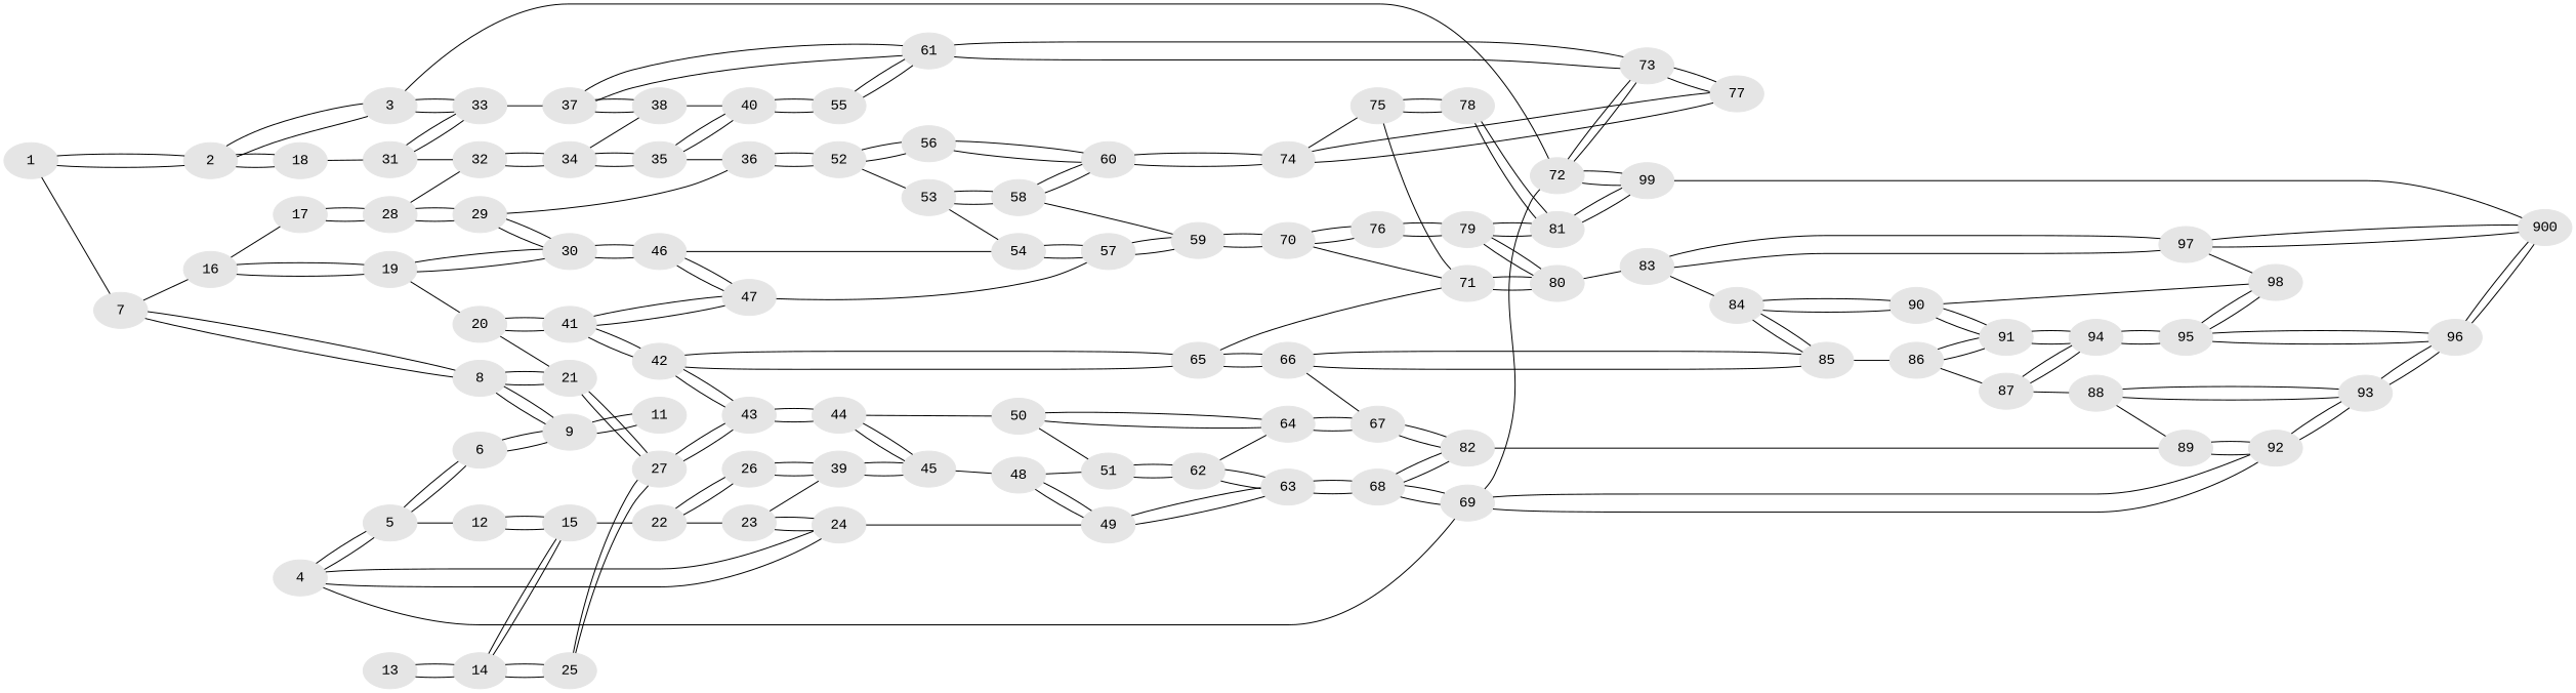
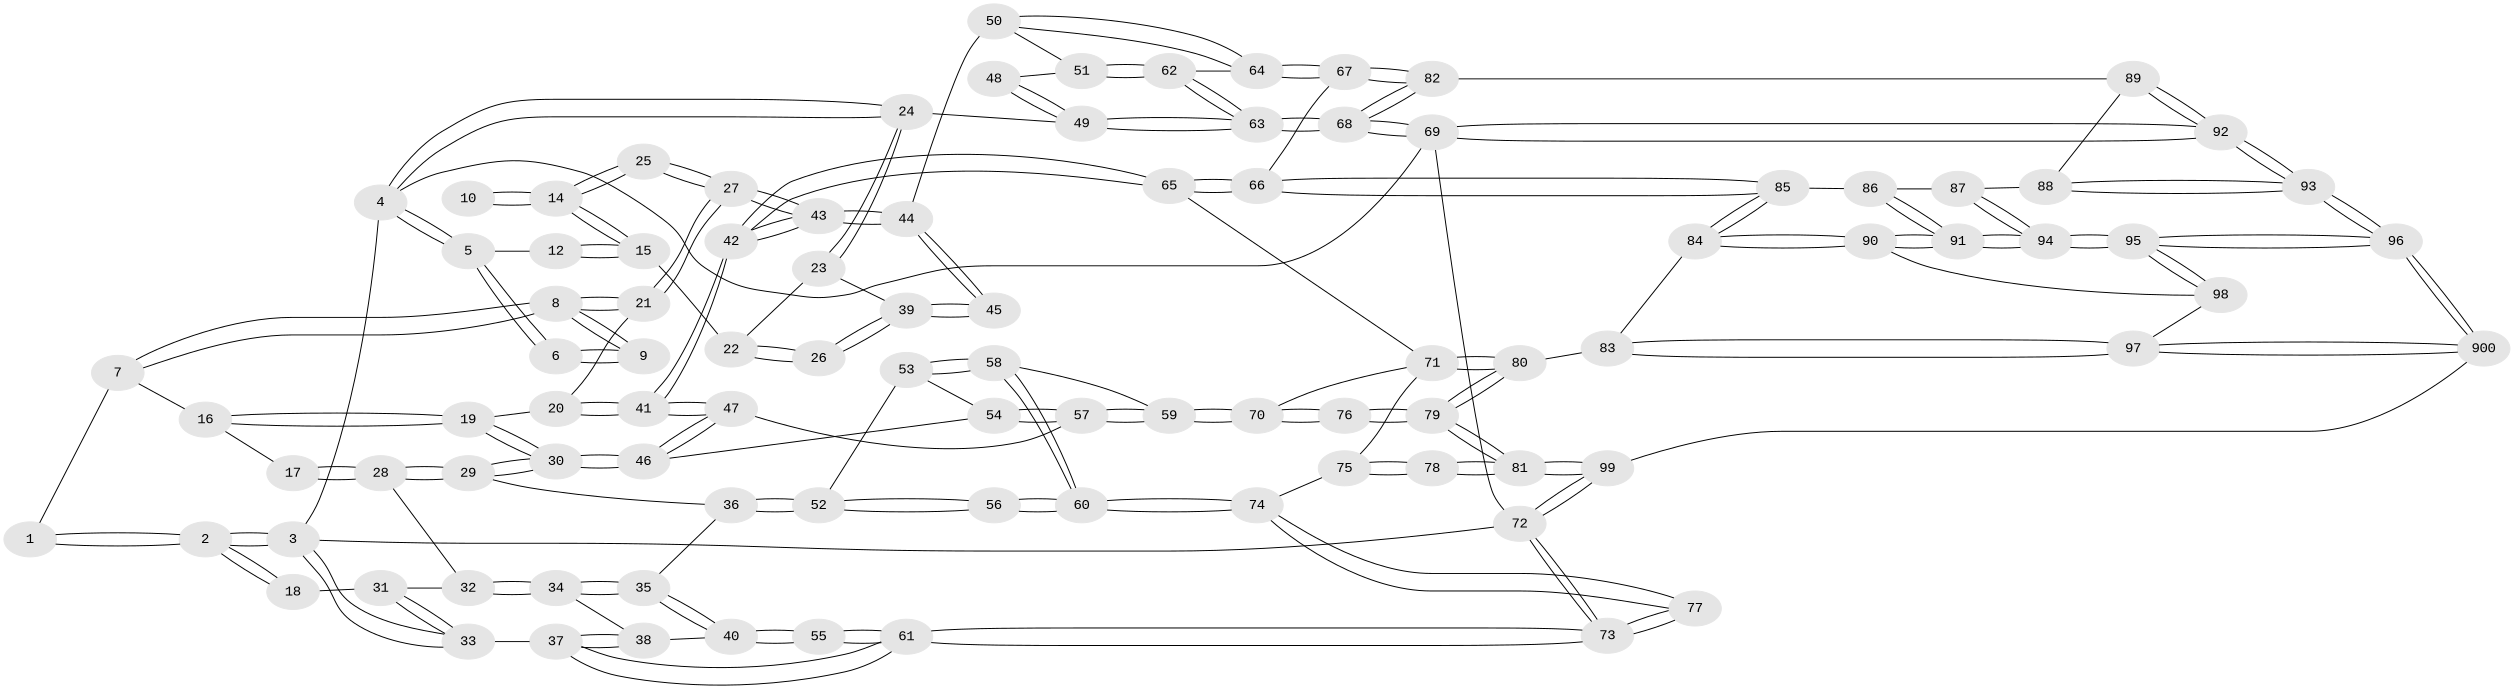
  graph {
    fontname="Liberation Mono"
    rankdir=LR
    node [color=gray90 fontname="Liberation Mono" style=filled]
    edge [fontname="Liberation Mono"]
    1
    2
    7
    3
    18
    8
    16
    4
    33
    72
    31
    5
    24
    69
    37
    73
    99
    6
    12
    49
    92
    9
    15
-   11
    21
    17
    19
    27
-   13
+   13 [label=10]
    14
    22
    25
    23
    26
    28
    20
    30
    29
    32
    41
    46
    42
    47
    43
    39
    45
    63
    44
    36
    34
    52
    54
    35
    38
    61
    40
    55
    53
    56
    48
    65
    57
    66
    71
    50
    51
    64
    59
    62
    68
    67
    58
    60
    74
    70
    76
    77
    75
    82
    85
    80
    86
    89
    93
    79
    83
    n87 [label=900]
    78
    81
    84
    97
    90
    98
    91
    87
    88
    94
    95
    96
    1 -- 2
    1 -- 2
    1 -- 7
    2 -- 3
    2 -- 3
    2 -- 18
    2 -- 18
    7 -- 8
    7 -- 8
    7 -- 16
+   3 -- 4
    3 -- 33
    3 -- 33
    3 -- 72
    18 -- 31
    8 -- 9
    8 -- 9
    8 -- 21
    8 -- 21
    16 -- 17
    16 -- 19
    16 -- 19
    4 -- 5
    4 -- 5
    4 -- 24
    4 -- 24
    4 -- 69
    33 -- 37
    72 -- 73
    72 -- 73
    72 -- 99
    72 -- 99
    31 -- 33
    31 -- 33
    31 -- 32
    5 -- 6
    5 -- 6
    5 -- 12
    24 -- 49
    69 -- 72
    69 -- 92
    69 -- 92
    37 -- 38
    37 -- 38
    37 -- 61
    37 -- 61
    73 -- 77
    73 -- 77
    99 -- n87
    6 -- 9
    6 -- 9
    12 -- 15
    12 -- 15
    49 -- 63
    49 -- 63
    92 -- 93
    92 -- 93
-   9 -- 11
-   9 -- 11
    15 -- 22
    21 -- 27
    21 -- 27
    17 -- 28
    17 -- 28
    19 -- 20
    19 -- 30
    19 -- 30
    27 -- 43
    27 -- 43
    13 -- 14
    13 -- 14
    14 -- 15
    14 -- 15
    14 -- 25
    14 -- 25
    22 -- 23
    22 -- 26
    22 -- 26
    25 -- 27
    25 -- 27
    23 -- 24
    23 -- 24
    23 -- 39
    26 -- 39
    26 -- 39
    28 -- 29
    28 -- 29
    28 -- 32
    20 -- 21
    20 -- 41
    20 -- 41
    30 -- 46
    30 -- 46
    29 -- 30
    29 -- 30
    29 -- 36
    32 -- 34
    32 -- 34
    41 -- 42
    41 -- 42
    41 -- 47
    41 -- 47
    46 -- 47
    46 -- 47
    46 -- 54
    42 -- 43
    42 -- 43
    42 -- 65
    42 -- 65
    47 -- 57
    43 -- 44
    43 -- 44
    39 -- 45
    39 -- 45
-   45 -- 48
    63 -- 68
    63 -- 68
    44 -- 45
    44 -- 45
    44 -- 50
    36 -- 52
    36 -- 52
    34 -- 35
    34 -- 35
    34 -- 38
    52 -- 53
    52 -- 56
    52 -- 56
    54 -- 57
    54 -- 57
    35 -- 36
    35 -- 40
    35 -- 40
    38 -- 40
    61 -- 73
    61 -- 73
    40 -- 55
    40 -- 55
    55 -- 61
    55 -- 61
    53 -- 54
    53 -- 58
    53 -- 58
    56 -- 60
    56 -- 60
    48 -- 49
    48 -- 49
    48 -- 51
    65 -- 66
    65 -- 66
    65 -- 71
    57 -- 59
    57 -- 59
    66 -- 67
    66 -- 85
    66 -- 85
    71 -- 80
    71 -- 80
    50 -- 51
    50 -- 64
    50 -- 64
    51 -- 62
    51 -- 62
    64 -- 67
    64 -- 67
    59 -- 70
    59 -- 70
    62 -- 63
    62 -- 63
    62 -- 64
    68 -- 69
    68 -- 69
    68 -- 82
    68 -- 82
    67 -- 82
    67 -- 82
    58 -- 59
    58 -- 60
    58 -- 60
    60 -- 74
    60 -- 74
    74 -- 77
    74 -- 77
    74 -- 75
    70 -- 71
    70 -- 76
    70 -- 76
    76 -- 79
    76 -- 79
    75 -- 71
    75 -- 78
    75 -- 78
    82 -- 89
    85 -- 86
    80 -- 83
    86 -- 91
    86 -- 91
    86 -- 87
    89 -- 92
    89 -- 92
    93 -- 96
    93 -- 96
    79 -- 80
    79 -- 80
    79 -- 81
    79 -- 81
    83 -- 84
    83 -- 97
    83 -- 97
    78 -- 81
    78 -- 81
    81 -- 99
    81 -- 99
    84 -- 85
    84 -- 85
    84 -- 90
    84 -- 90
    97 -- n87
    97 -- n87
    97 -- 98
    90 -- 98
    90 -- 91
    90 -- 91
    91 -- 94
    91 -- 94
    87 -- 88
    87 -- 94
    87 -- 94
    88 -- 89
    88 -- 93
    88 -- 93
    94 -- 95
    94 -- 95
    95 -- 98
    95 -- 98
    95 -- 96
    95 -- 96
    96 -- n87
    96 -- n87
  }
